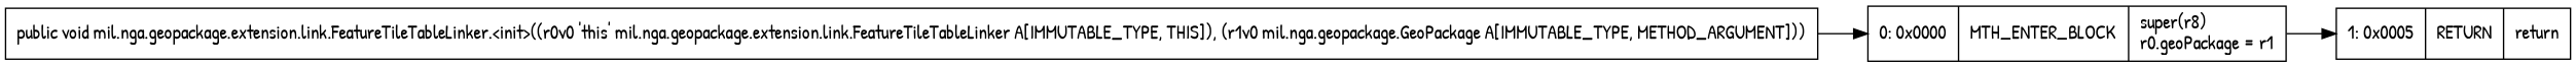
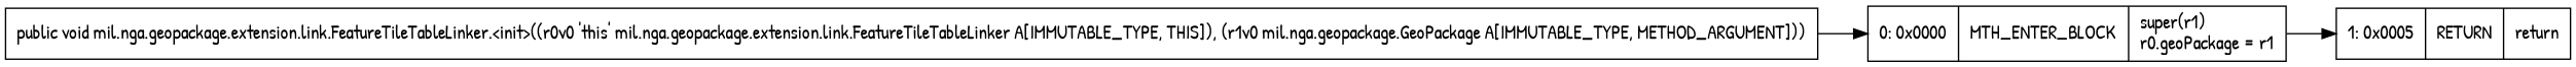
  digraph {
    rankdir=LR
    fontname="Patrick Hand"
    node [shape=record fontname="Patrick Hand"]
    edge [fontname="Patrick Hand"]
-   n1 [label="{0\:\ 0x0000|MTH_ENTER_BLOCK\l|super(r8)\lr0.geoPackage = r1\l}"]
+   n1 [label="{0\:\ 0x0000|MTH_ENTER_BLOCK\l|super(r1)\lr0.geoPackage = r1\l}"]
    n2 [label="{1\:\ 0x0005|RETURN\l|return\l}"]
    n3 [label="{public void mil.nga.geopackage.extension.link.FeatureTileTableLinker.\<init\>((r0v0 'this' mil.nga.geopackage.extension.link.FeatureTileTableLinker A[IMMUTABLE_TYPE, THIS]), (r1v0 mil.nga.geopackage.GeoPackage A[IMMUTABLE_TYPE, METHOD_ARGUMENT])) }"]
    n1 -> n2
    n3 -> n1
  }
